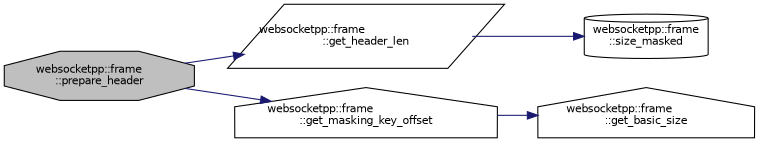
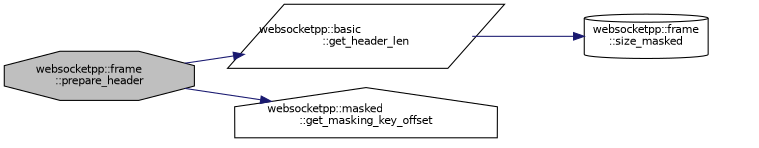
  digraph {
    rankdir=LR
    node [color=black fillcolor=white fontname=Helvetica fontsize=10 shape=house style=filled]
    edge [arrowhead=normal color=midnightblue fontname=Helvetica fontsize=10 labelfontname=Helvetica labelfontsize=10 style=solid]
    n1 [fillcolor=grey75 fontcolor=black height=0.2 label="websocketpp::frame\l::prepare_header" shape=octagon width=0.4]
-   n2 [height=0.2 label="websocketpp::frame\l::get_header_len" shape=parallelogram width=0.4]
-   n3 [height=0.2 label="websocketpp::frame\l::get_masking_key_offset" width=0.4]
+   n2 [height=0.2 label="websocketpp::basic\l::get_header_len" shape=parallelogram width=0.4]
+   n3 [height=0.2 label="websocketpp::masked\l::get_masking_key_offset" width=0.4]
    n4 [height=0.2 label="websocketpp::frame\l::size_masked" shape=cylinder width=0.4]
-   n5 [height=0.2 label="websocketpp::frame\l::get_basic_size" width=0.4]
    n1 -> n2
    n1 -> n3
    n2 -> n4
-   n3 -> n5
  }
